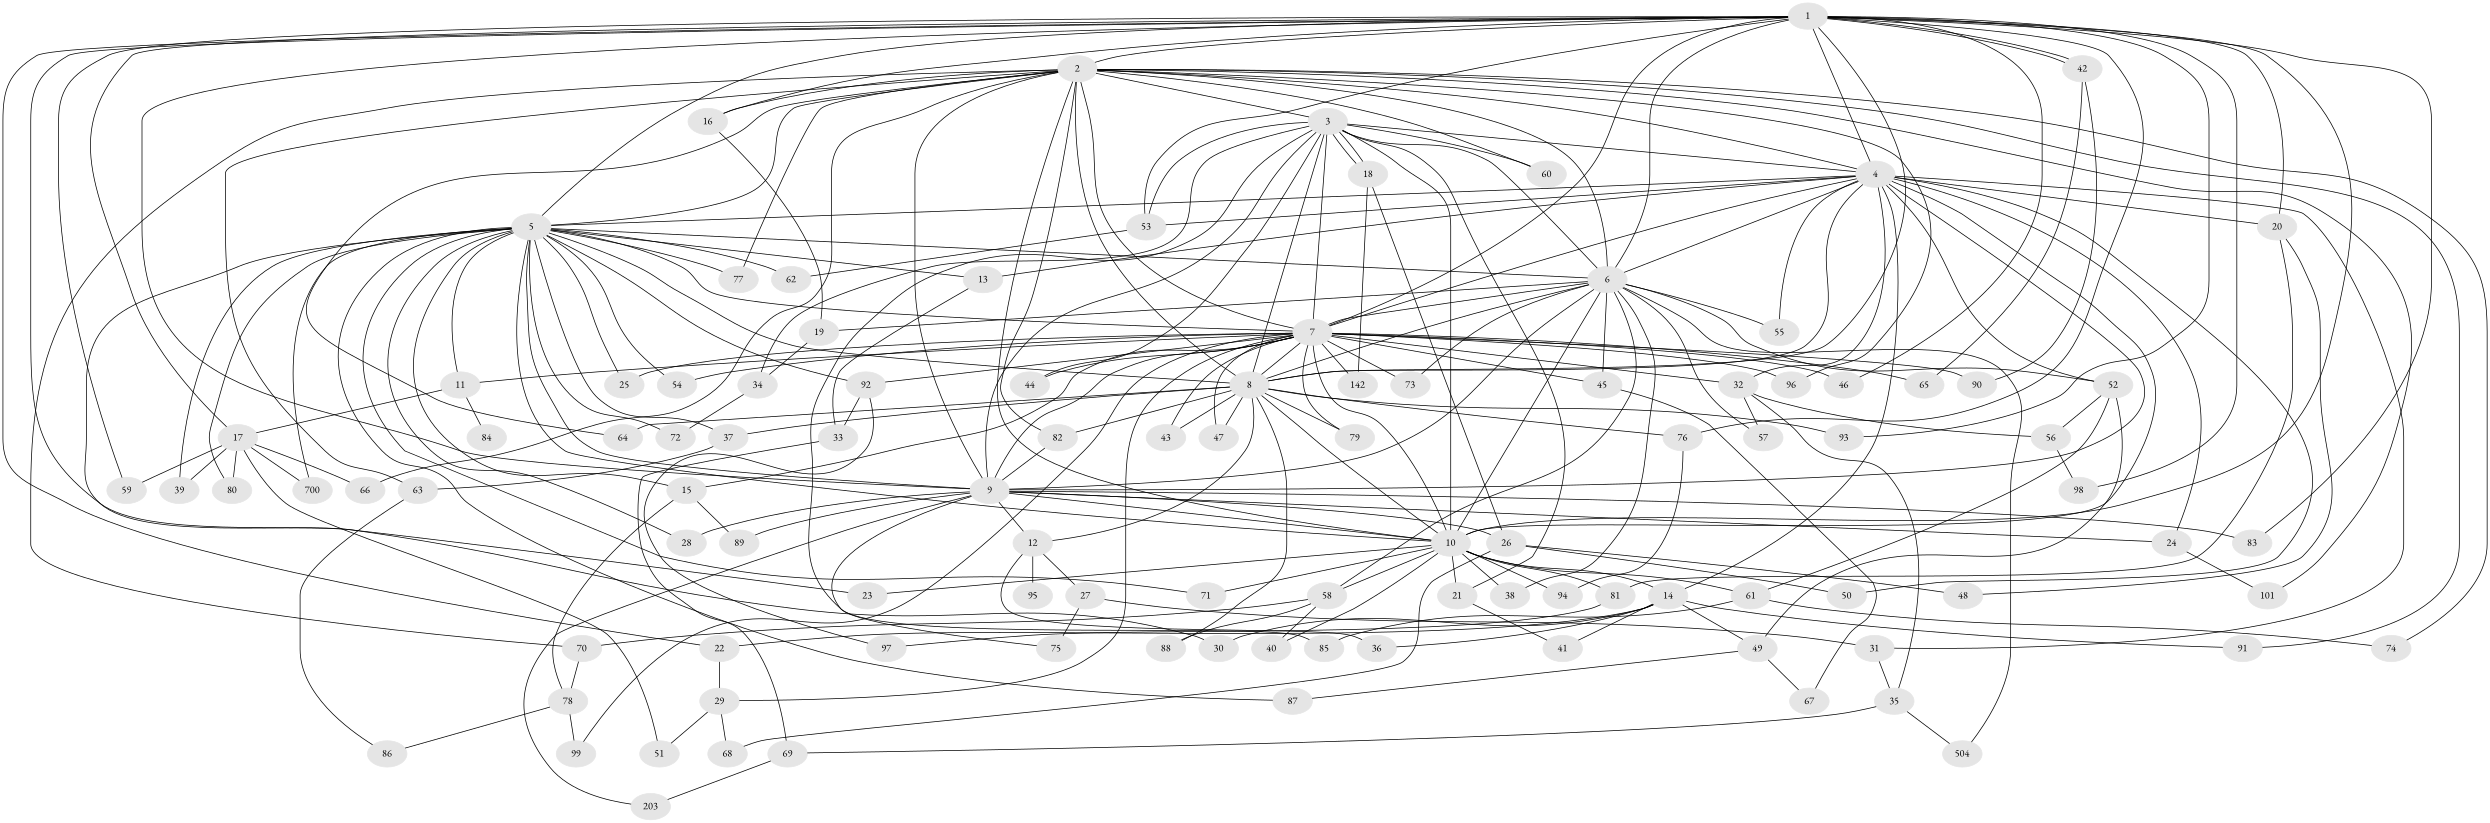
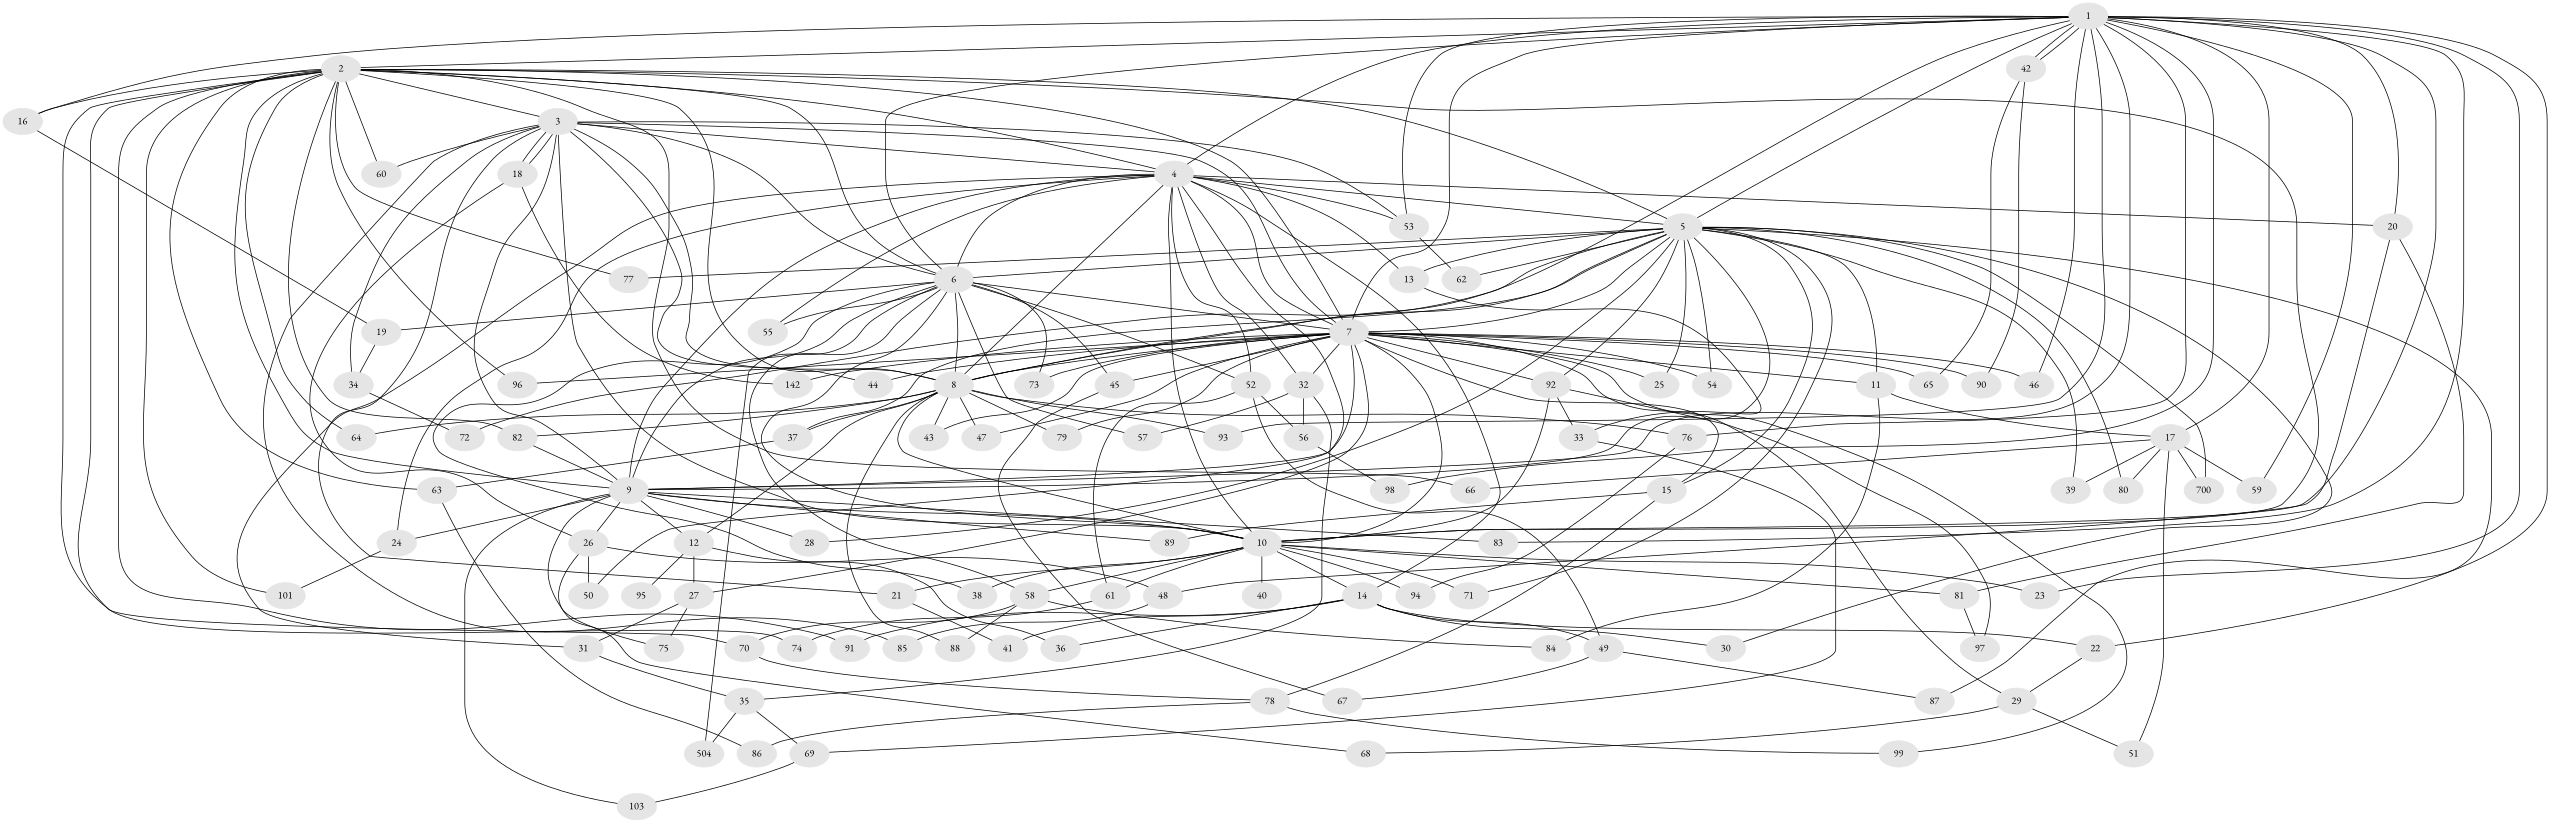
  graph {
    fontname="EB Garamond"
    node [color=gray90 fontname="EB Garamond" style=filled]
    edge [fontname="EB Garamond"]
    1
    2
    4
    5
    6
    7
    8
    9
    10
    16
    17
    20
    22
    23
    42
    46
    59
    76
    83
    93
    98
    53
    3
    60
    63
    64
    66
    70
    74
    77
    82
    91
    96
    101
    18
    21
    34
    44
    85
    13
    14
    24
    31
    32
    50
    52
    55
    11
    15
    25
    28
    30
    37
    39
    54
    62
    71
    72
    80
    87
    92
    n62 [label=700]
    19
    38
    45
    57
    58
    73
    n69 [label=504]
    27
    29
    43
    47
    65
    79
    90
    99
    n78 [label=142]
    12
    88
    26
    75
    89
-   103 [label=203]
+   103
    40
    61
    81
    94
    51
    48
    49
    67
    86
    78
    41
    33
    36
    35
    56
    84
    69
    97
    68
    95
    1 -- 2
    1 -- 4
    1 -- 5
    1 -- 6
    1 -- 7
    1 -- 8
    1 -- 9
    1 -- 10
    1 -- 16
    1 -- 17
    1 -- 20
    1 -- 22
    1 -- 23
    1 -- 42
    1 -- 42
    1 -- 46
    1 -- 59
    1 -- 76
    1 -- 83
    1 -- 93
    1 -- 98
    1 -- 53
    2 -- 4
    2 -- 5
    2 -- 6
    2 -- 7
    2 -- 8
    2 -- 9
    2 -- 10
    2 -- 16
    2 -- 3
    2 -- 60
    2 -- 63
    2 -- 64
    2 -- 66
    2 -- 70
    2 -- 74
    2 -- 77
    2 -- 82
    2 -- 91
    2 -- 96
    2 -- 101
    4 -- 5
    4 -- 6
    4 -- 7
    4 -- 8
    4 -- 9
    4 -- 10
    4 -- 20
    4 -- 53
    4 -- 13
    4 -- 14
    4 -- 24
    4 -- 31
    4 -- 32
    4 -- 50
    4 -- 52
    4 -- 55
    5 -- 6
    5 -- 7
    5 -- 8
    5 -- 9
-   5 -- 10
+   92 -- 10
    5 -- 77
    5 -- 13
    5 -- 11
    5 -- 15
    5 -- 25
    5 -- 28
    5 -- 30
    5 -- 37
    5 -- 39
    5 -- 54
    5 -- 62
    5 -- 71
    5 -- 72
    5 -- 80
    5 -- 87
    5 -- 92
    5 -- n62
    6 -- 7
    6 -- 8
    6 -- 9
    6 -- 10
    6 -- 52
    6 -- 55
    6 -- 19
    6 -- 38
    6 -- 45
    6 -- 57
    6 -- 58
    6 -- 73
    6 -- n69
    7 -- 8
    7 -- 9
    7 -- 10
    7 -- 46
    7 -- 96
    7 -- 44
    7 -- 32
    7 -- 11
    7 -- 15
    7 -- 25
    7 -- 54
    7 -- 92
    7 -- 45
    7 -- 73
+   7 -- 27
    7 -- 29
    7 -- 43
    7 -- 47
    7 -- 65
    7 -- 79
    7 -- 90
    7 -- 99
    7 -- n78
    8 -- 10
    8 -- 76
    8 -- 93
    8 -- 64
    8 -- 82
    8 -- 37
    8 -- 43
    8 -- 47
    8 -- 79
    8 -- 12
    8 -- 88
    9 -- 10
    9 -- 83
    9 -- 24
    9 -- 28
    9 -- 12
    9 -- 26
    9 -- 75
    9 -- 89
    9 -- 103
    10 -- 23
    10 -- 21
    10 -- 14
    10 -- 71
    10 -- 38
    10 -- 58
    10 -- 40
    10 -- 61
    10 -- 81
    10 -- 94
    16 -- 19
    17 -- 59
    17 -- 66
    17 -- 39
    17 -- 80
    17 -- n62
    17 -- 51
    20 -- 81
    20 -- 48
    22 -- 29
    42 -- 65
    42 -- 90
    76 -- 94
    53 -- 62
    3 -- 4
    3 -- 6
    3 -- 7
    3 -- 8
    3 -- 9
    3 -- 10
    3 -- 53
    3 -- 60
    3 -- 18
    3 -- 18
    3 -- 21
    3 -- 34
    3 -- 44
    3 -- 85
    63 -- 86
    70 -- 78
    82 -- 9
    18 -- n78
    18 -- 26
    21 -- 41
    34 -- 72
    13 -- 33
    14 -- 22
    14 -- 91
    14 -- 30
    14 -- 49
    14 -- 41
    14 -- 36
    24 -- 101
    31 -- 35
    32 -- 57
    32 -- 35
    32 -- 56
    52 -- 61
    52 -- 49
    52 -- 56
    11 -- 17
    11 -- 84
    15 -- 89
    15 -- 78
    37 -- 63
    92 -- 33
    92 -- 97
    19 -- 34
    45 -- 67
    58 -- 70
    58 -- 88
-   58 -- 40
+   58 -- 84
    27 -- 31
    27 -- 75
    29 -- 51
    29 -- 68
    12 -- 27
    12 -- 36
    12 -- 95
    26 -- 50
    26 -- 48
    26 -- 68
    61 -- 74
-   61 -- 85
+   48 -- 85
    81 -- 97
    49 -- 87
    49 -- 67
    78 -- 99
    78 -- 86
    33 -- 69
    35 -- n69
    35 -- 69
    56 -- 98
    69 -- 103
  }
